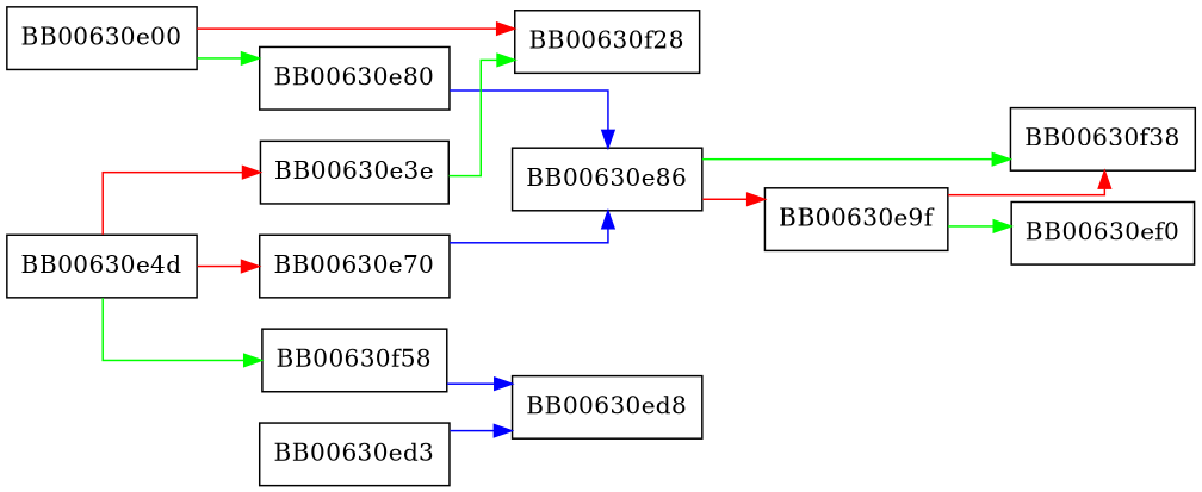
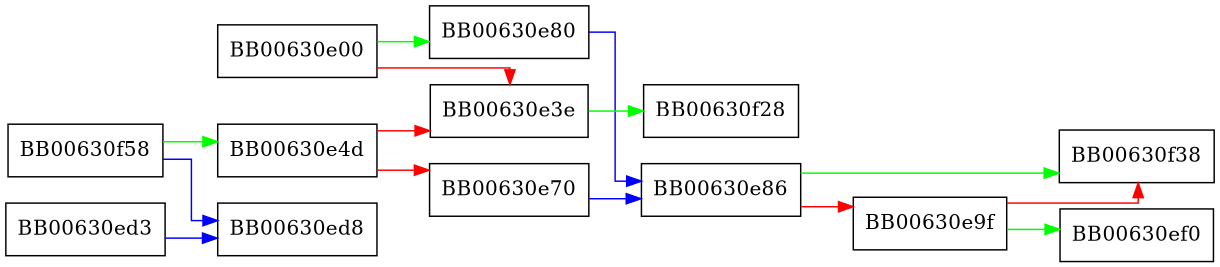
  digraph {
    rankdir=LR
    splines=ortho
    node [shape=box]
    edge [color=green]
    BB00630e00
    BB00630e80
    BB00630e3e
    BB00630e86
    BB00630f28
    BB00630f38
    BB00630e9f
    BB00630e4d
    BB00630f58
    BB00630e70
    BB00630ed8
    BB00630ef0
    BB00630ed3
    BB00630e00 -> BB00630e80
-   BB00630e00 -> BB00630f28 [color=red]
+   BB00630e00 -> BB00630e3e [color=red]
    BB00630e80 -> BB00630e86 [color=blue]
    BB00630e3e -> BB00630f28
    BB00630e86 -> BB00630f38
    BB00630e86 -> BB00630e9f [color=red]
    BB00630e9f -> BB00630f38 [color=red]
    BB00630e9f -> BB00630ef0
    BB00630e4d -> BB00630e3e [color=red]
-   BB00630e4d -> BB00630f58
+   BB00630f58 -> BB00630e4d
    BB00630e4d -> BB00630e70 [color=red]
    BB00630f58 -> BB00630ed8 [color=blue]
    BB00630e70 -> BB00630e86 [color=blue]
    BB00630ed3 -> BB00630ed8 [color=blue]
  }
